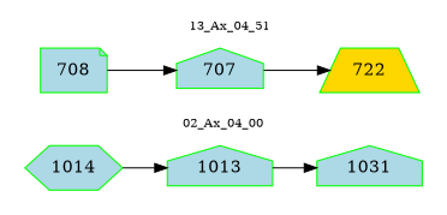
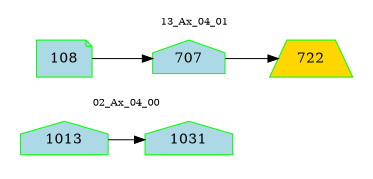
  digraph {
    rankdir=LR
    node [color=green fillcolor=lightblue shape=house style=filled]
    edge [arrowhead=normal color=black]
-   n1 [label=1014 shape=hexagon]
    n2 [label=1013]
    n3 [label=1031]
-   n4 [label=708 shape=note]
+   n4 [label=108 shape=note]
    n5 [label=707]
    n6 [fillcolor=gold label=722 shape=trapezium]
    subgraph cluster_1 {
      color=white
      fontsize=10
      label="02_Ax_04_00"
-     n1
      n2
      n3
    }
    subgraph cluster_2 {
      color=white
      fontsize=10
-     label="13_Ax_04_51"
+     label="13_Ax_04_01"
      n4
      n5
      n6
    }
-   n1 -> n2
    n2 -> n3
    n4 -> n5
    n5 -> n6
  }
